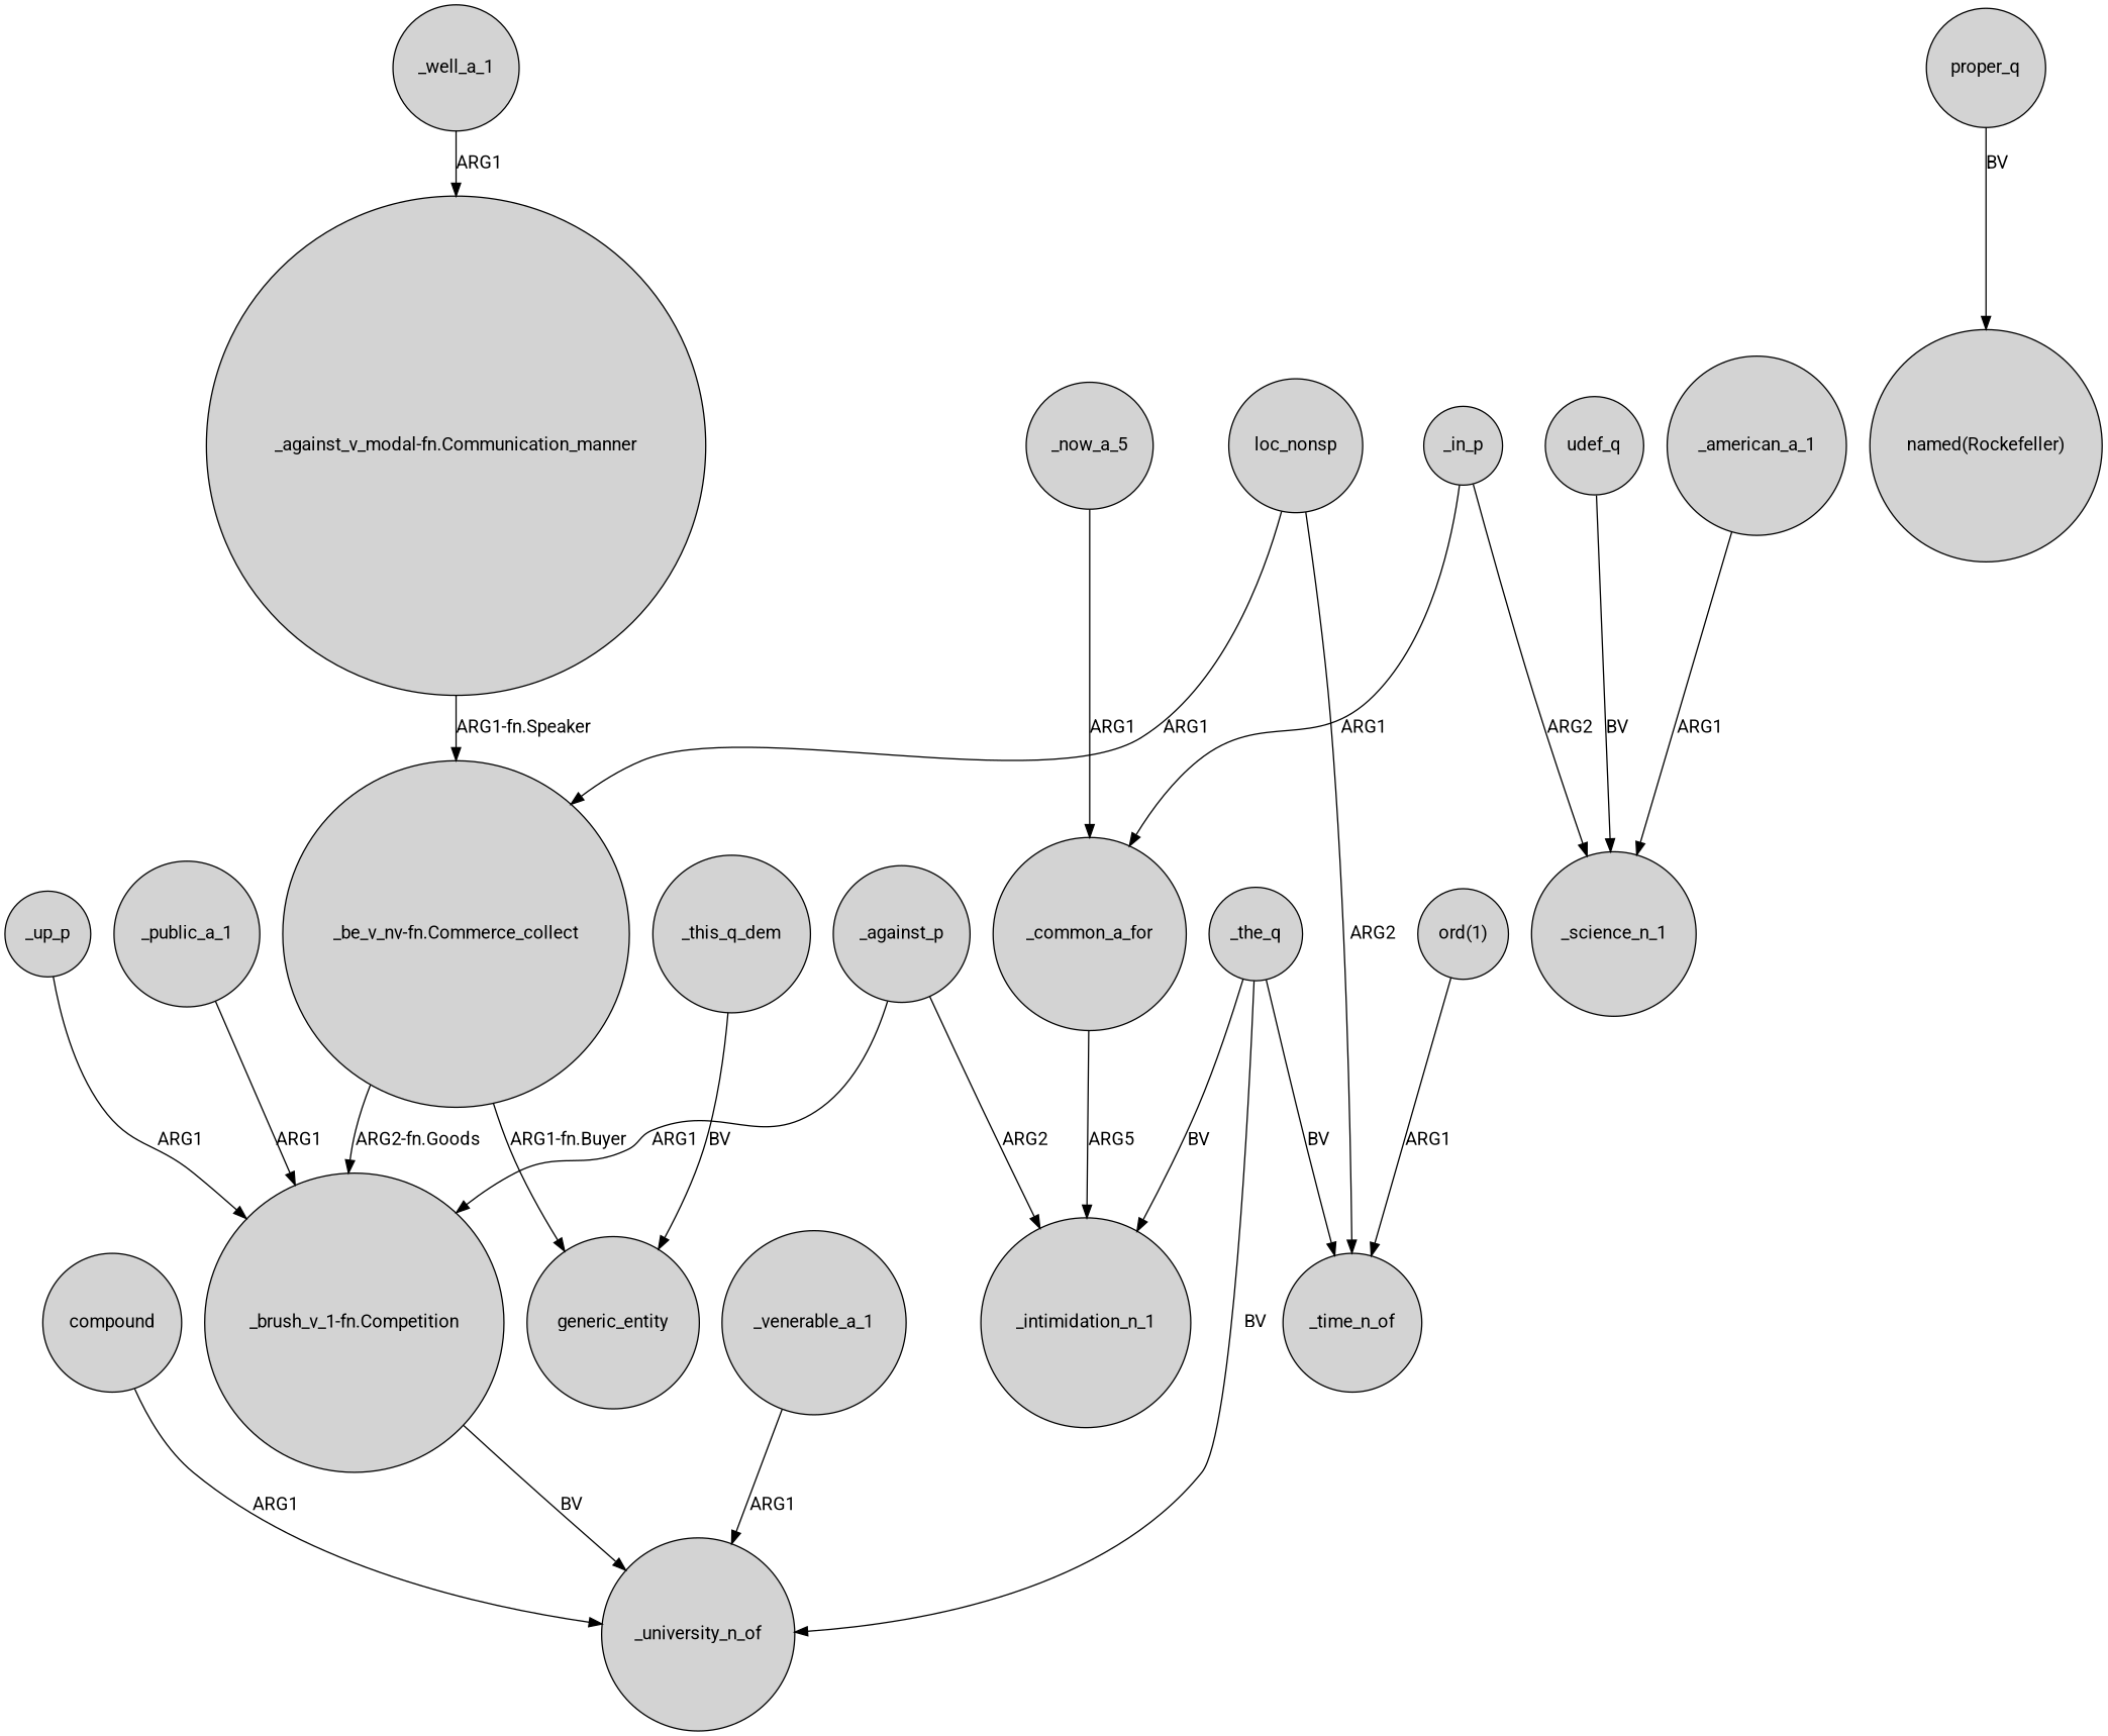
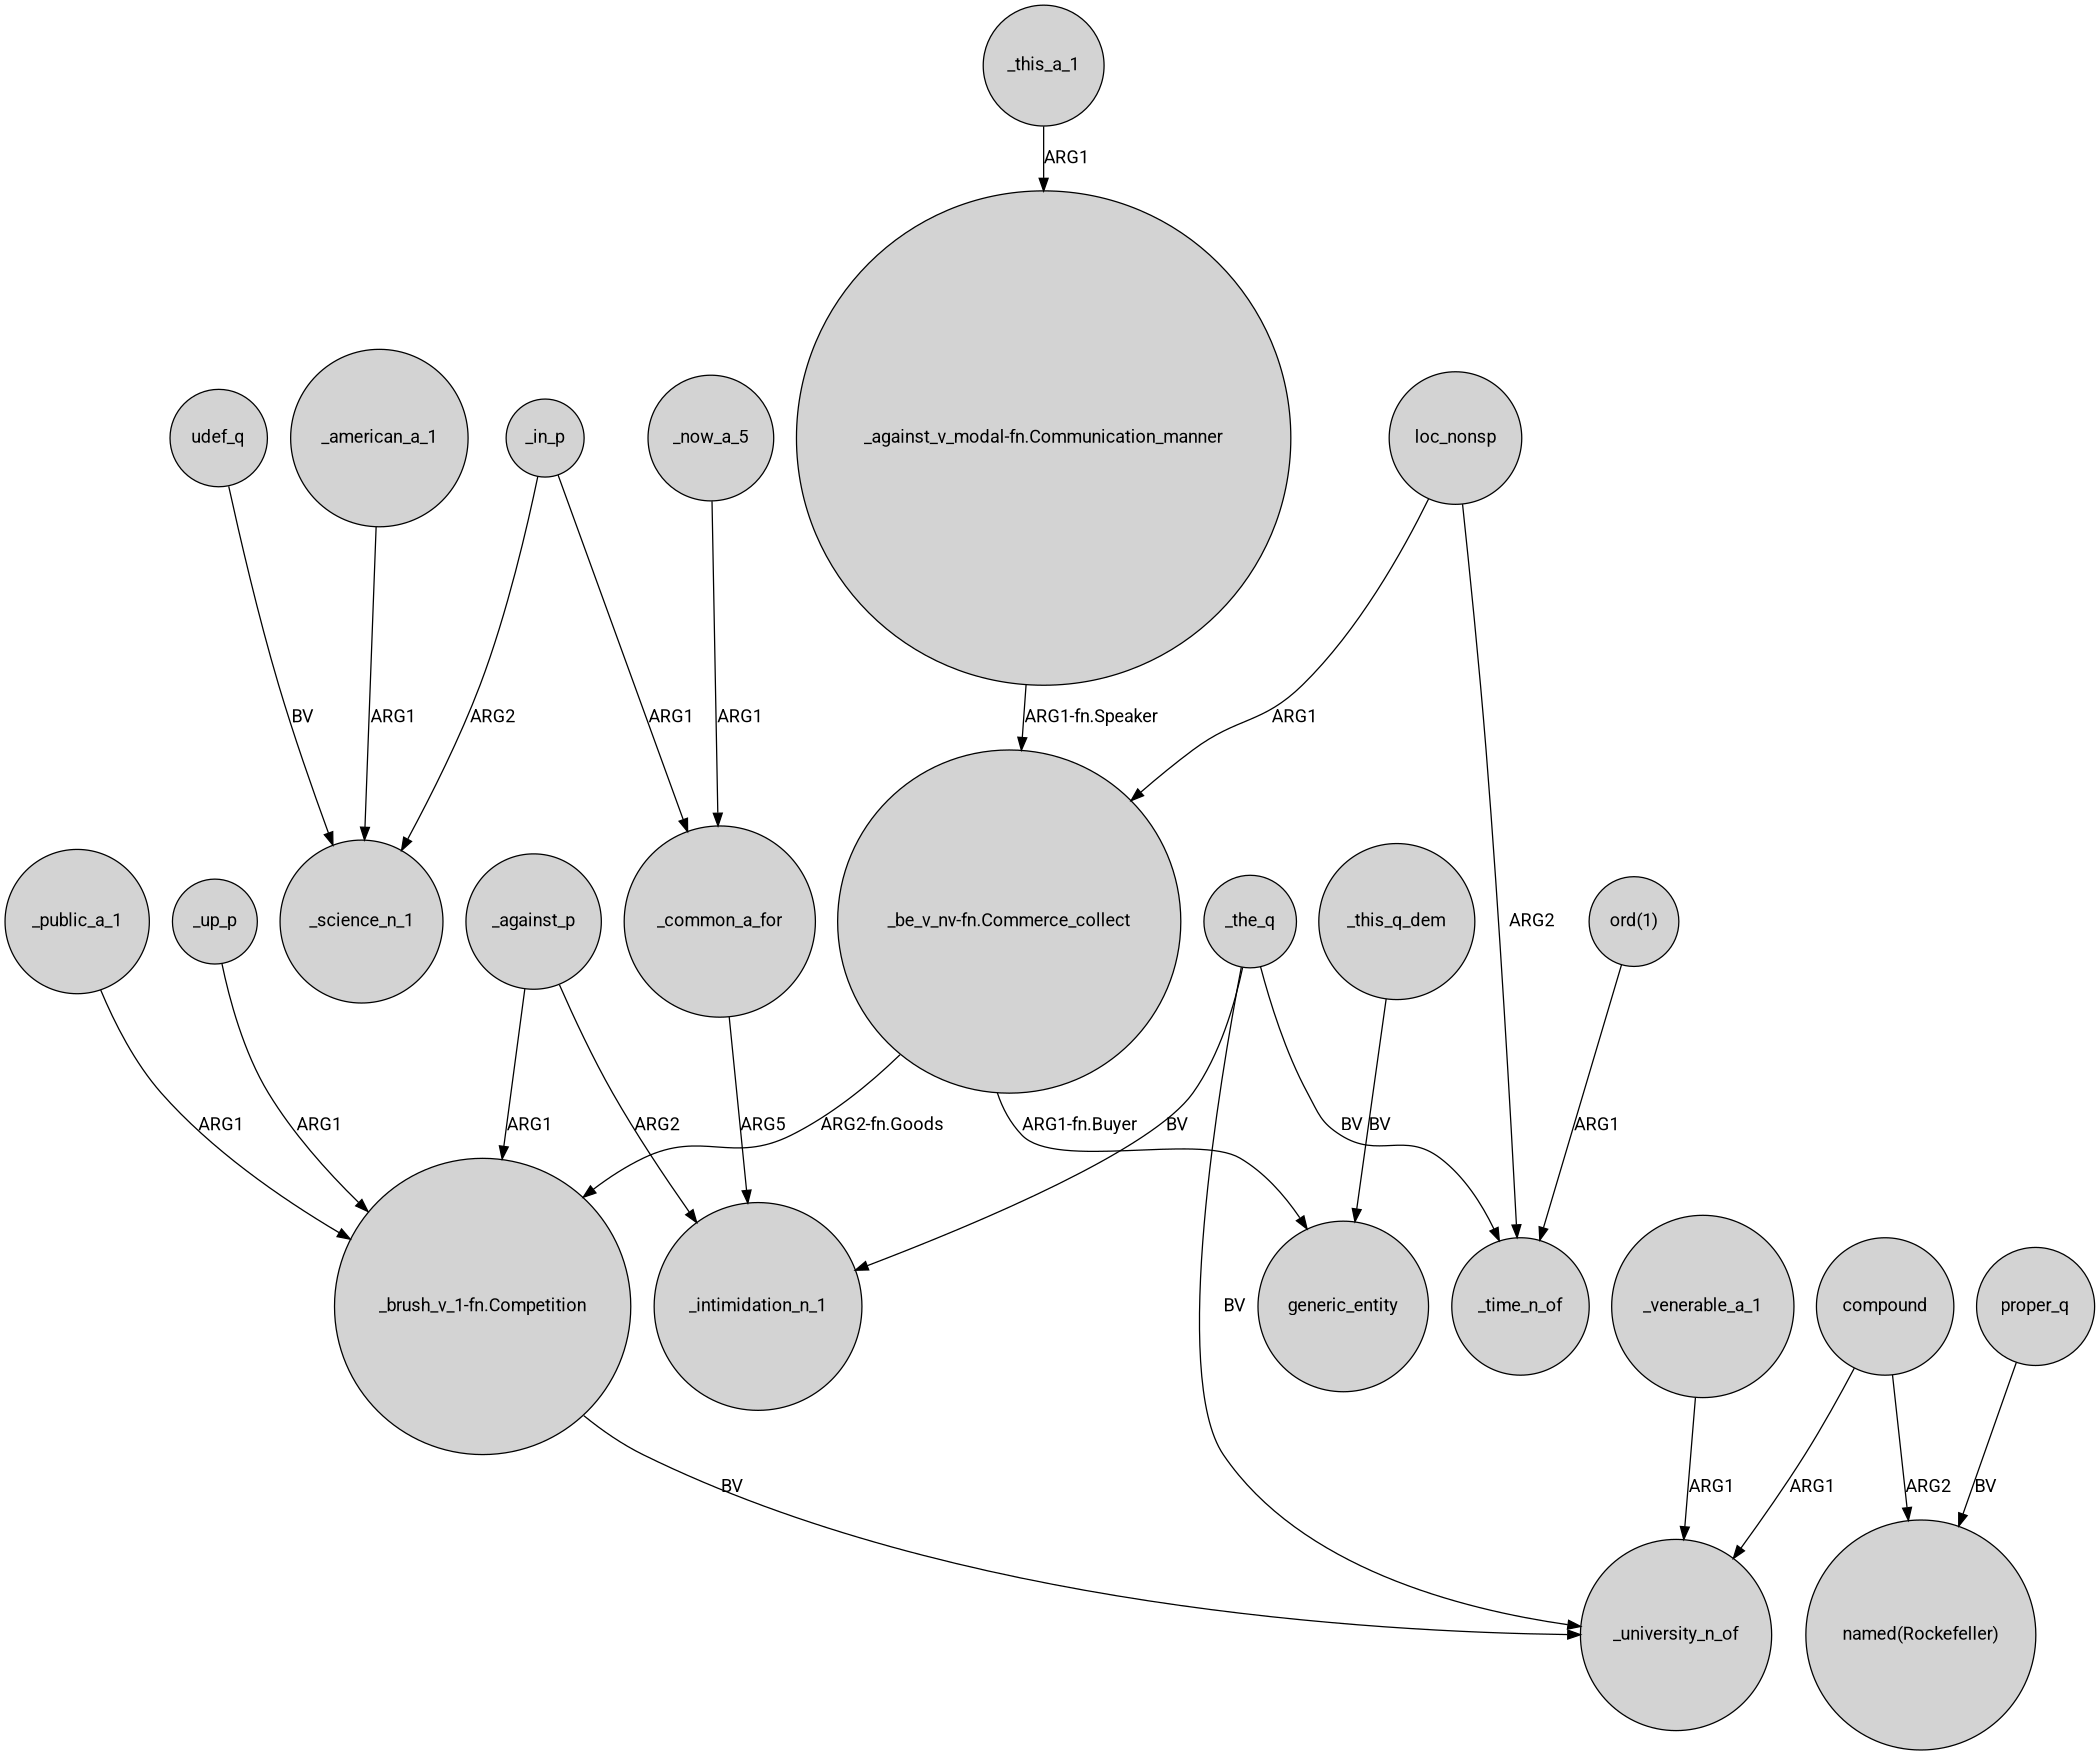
  digraph {
    fontname=Roboto
    node [fontname=Roboto shape=circle style=filled]
    edge [fontname=Roboto]
    compound
    _university_n_of
    "named(Rockefeller)"
    _against_p
    _intimidation_n_1
    "_brush_v_1-fn.Competition"
    _in_p
    _common_a_for
    _science_n_1
    "_be_v_nv-fn.Commerce_collect"
    generic_entity
    n12 [label="_against_v_modal-fn.Communication_manner"]
    udef_q
    _public_a_1
    loc_nonsp
    _time_n_of
-   _well_a_1
+   _well_a_1 [label=_this_a_1]
    _the_q
    "ord(1)"
    n20 [label=_now_a_5]
    _this_q_dem
    proper_q
    _up_p
    _venerable_a_1
    _american_a_1
    compound -> _university_n_of [label=ARG1]
+   compound -> "named(Rockefeller)" [label=ARG2]
    _against_p -> _intimidation_n_1 [label=ARG2]
    _against_p -> "_brush_v_1-fn.Competition" [label=ARG1]
    "_brush_v_1-fn.Competition" -> _university_n_of [label=BV]
    _in_p -> _common_a_for [label=ARG1]
    _in_p -> _science_n_1 [label=ARG2]
    _common_a_for -> _intimidation_n_1 [label=ARG5]
    "_be_v_nv-fn.Commerce_collect" -> "_brush_v_1-fn.Competition" [label="ARG2-fn.Goods"]
    "_be_v_nv-fn.Commerce_collect" -> generic_entity [label="ARG1-fn.Buyer"]
    n12 -> "_be_v_nv-fn.Commerce_collect" [label="ARG1-fn.Speaker"]
    udef_q -> _science_n_1 [label=BV]
    _public_a_1 -> "_brush_v_1-fn.Competition" [label=ARG1]
    loc_nonsp -> "_be_v_nv-fn.Commerce_collect" [label=ARG1]
    loc_nonsp -> _time_n_of [label=ARG2]
    _well_a_1 -> n12 [label=ARG1]
    _the_q -> _university_n_of [label=BV]
    _the_q -> _intimidation_n_1 [label=BV]
    _the_q -> _time_n_of [label=BV]
    "ord(1)" -> _time_n_of [label=ARG1]
    n20 -> _common_a_for [label=ARG1]
    _this_q_dem -> generic_entity [label=BV]
    proper_q -> "named(Rockefeller)" [label=BV]
    _up_p -> "_brush_v_1-fn.Competition" [label=ARG1]
    _venerable_a_1 -> _university_n_of [label=ARG1]
    _american_a_1 -> _science_n_1 [label=ARG1]
  }
